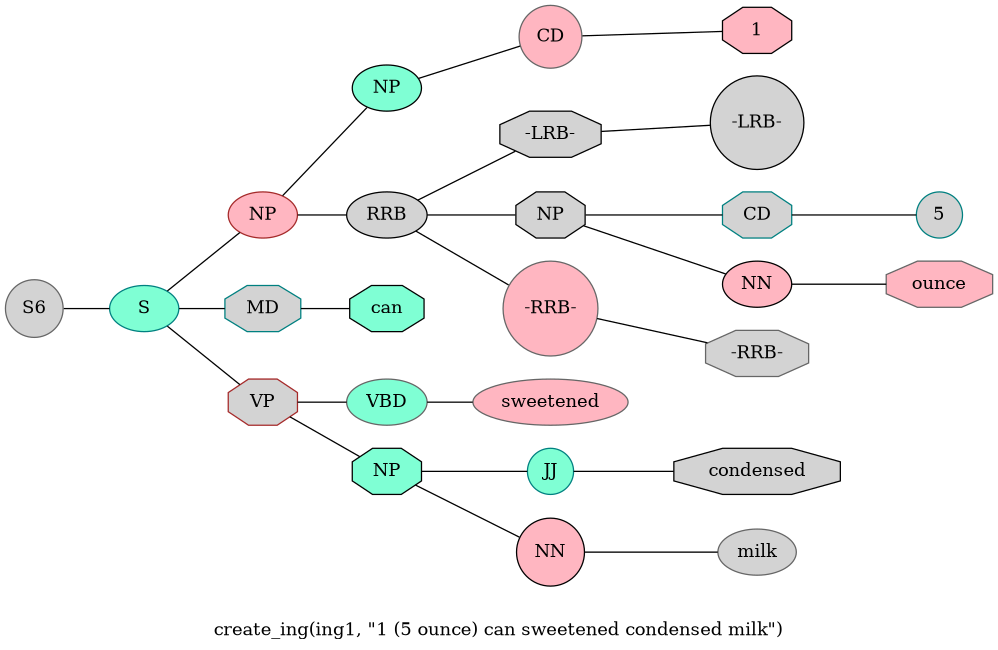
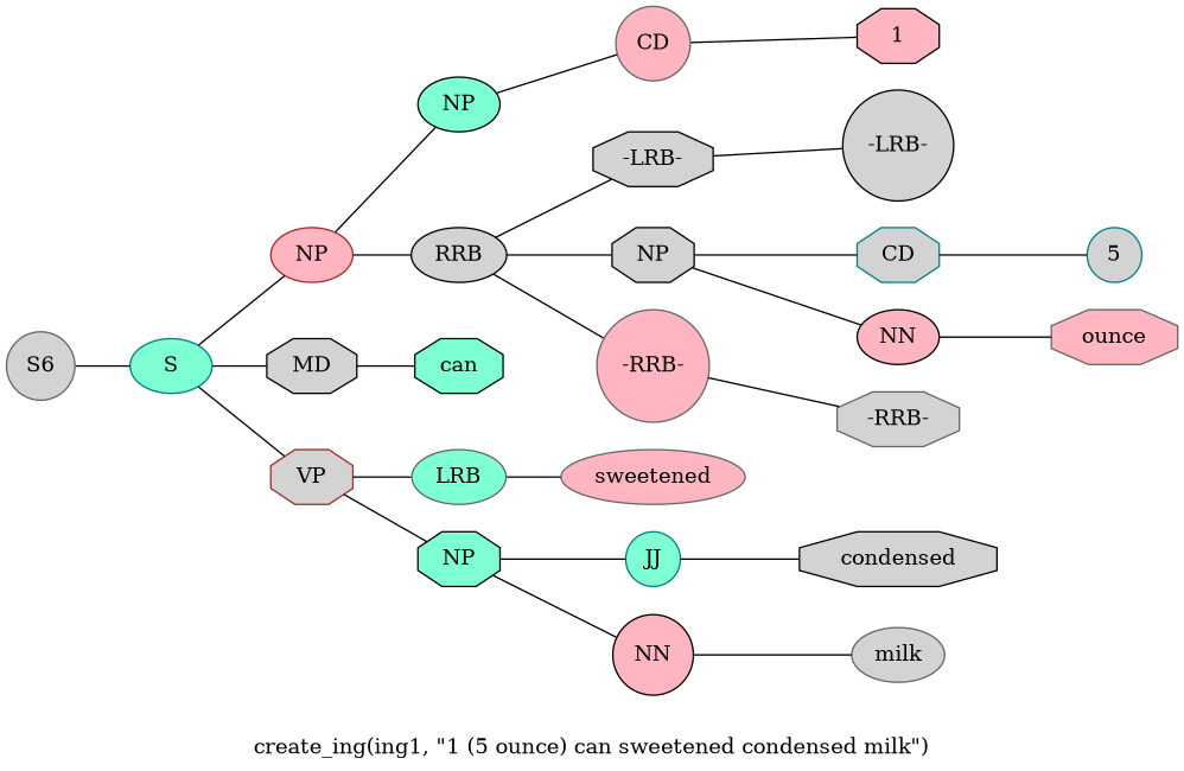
  graph {
    label="create_ing(ing1, \"1 (5 ounce) can sweetened condensed milk\")"
    rankdir=LR
    node [color=black fillcolor=lightgrey shape=octagon style=filled]
    n1 [color=gray40 label=S6 shape=circle]
    n2 [color=teal fillcolor=aquamarine label=S shape=ellipse]
    n3 [color=brown fillcolor=lightpink label=NP shape=ellipse]
-   n4 [color=teal label=MD]
+   n4 [label=MD]
    n5 [color=brown label=VP]
    n6 [fillcolor=aquamarine label=NP shape=ellipse]
    n7 [label=RRB shape=ellipse]
    n8 [fillcolor=aquamarine label=can]
-   n9 [color=gray40 fillcolor=aquamarine label=VBD shape=ellipse]
+   n9 [color=gray40 fillcolor=aquamarine label=LRB shape=ellipse]
    n10 [fillcolor=aquamarine label=NP]
    n11 [color=gray40 fillcolor=lightpink label=CD shape=circle]
    n12 [label="-LRB-"]
    n13 [label=NP]
    n14 [color=gray40 fillcolor=lightpink label="-RRB-" shape=circle]
    n15 [fillcolor=lightpink label=1]
    n16 [label="-LRB-" shape=circle]
    n17 [color=teal label=CD]
    n18 [fillcolor=lightpink label=NN shape=ellipse]
    n19 [color=gray40 label="-RRB-"]
    n20 [color=teal label=5 shape=circle]
    n21 [color=gray40 fillcolor=lightpink label=ounce]
    n22 [color=gray40 fillcolor=lightpink label=sweetened shape=ellipse]
    n23 [color=teal fillcolor=aquamarine label=JJ shape=circle]
    n24 [fillcolor=lightpink label=NN shape=circle]
    n25 [label=condensed]
    n26 [color=gray40 label=milk shape=ellipse]
    n1 -- n2
    n2 -- n3
    n2 -- n4
    n2 -- n5
    n3 -- n6
    n3 -- n7
    n4 -- n8
    n5 -- n9
    n5 -- n10
    n6 -- n11
    n7 -- n12
    n7 -- n13
    n7 -- n14
    n9 -- n22
    n10 -- n23
    n10 -- n24
    n11 -- n15
    n12 -- n16
    n13 -- n17
    n13 -- n18
    n14 -- n19
    n17 -- n20
    n18 -- n21
    n23 -- n25
    n24 -- n26
  }
